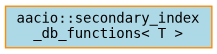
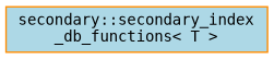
  digraph {
    rankdir=LR
    fontname="DejaVu Sans Mono"
-   n1 [color=darkorange fillcolor=lightblue fontname="DejaVu Sans Mono" fontsize=10 height=0.2 label="aacio::secondary_index\l_db_functions\< T \>" shape=record style=filled width=0.4]
+   n1 [color=darkorange fillcolor=lightblue fontname="DejaVu Sans Mono" fontsize=10 height=0.2 label="secondary::secondary_index\l_db_functions\< T \>" shape=record style=filled width=0.4]
  }
